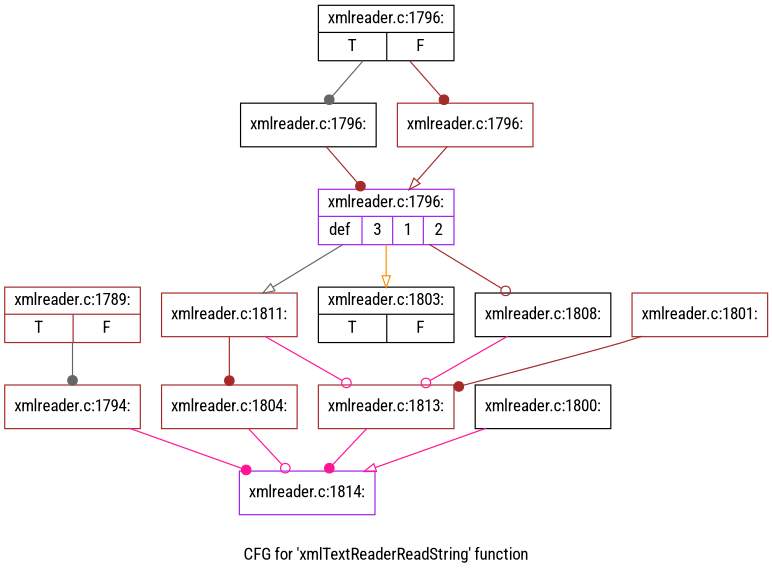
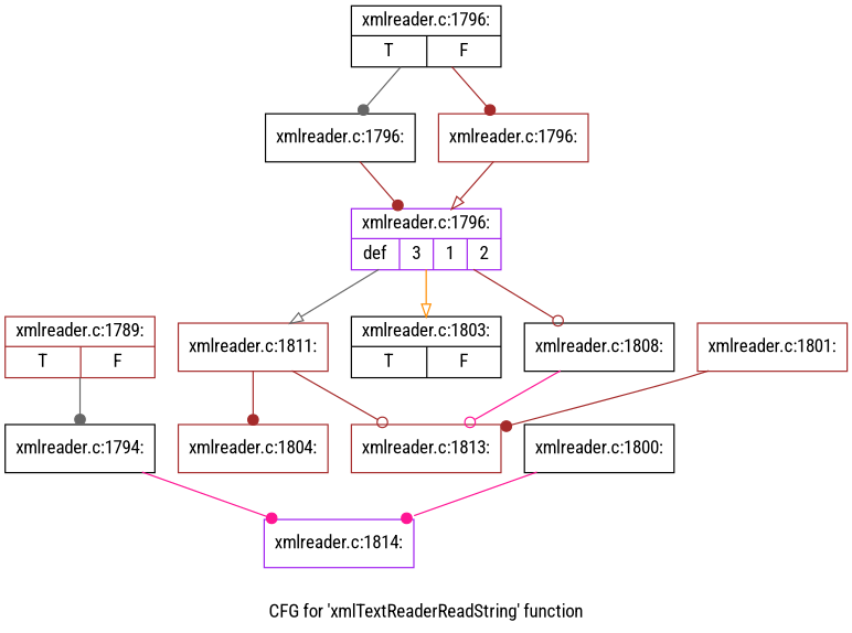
  digraph {
    fontname="Roboto Condensed"
    label="CFG for 'xmlTextReaderReadString' function"
    node [color=brown fontname="Roboto Condensed" shape=record]
    edge [arrowhead=dot color=deeppink fontname="Roboto Condensed"]
    n1 [label="{xmlreader.c:1789:|{<s0>T|<s1>F}}"]
-   n2 [label="{xmlreader.c:1794:}"]
+   n2 [color=black label="{xmlreader.c:1794:}"]
    n3 [color=purple label="{xmlreader.c:1814:}"]
    n4 [color=black label="{xmlreader.c:1796:|{<s0>T|<s1>F}}"]
    n5 [color=black label="{xmlreader.c:1796:}"]
    n6 [label="{xmlreader.c:1796:}"]
    n7 [color=purple label="{xmlreader.c:1796:|{<s0>def|<s1>3|<s2>1|<s3>2}}"]
    n8 [label="{xmlreader.c:1811:}"]
    n9 [color=black label="{xmlreader.c:1803:|{<s0>T|<s1>F}}"]
    n10 [color=black label="{xmlreader.c:1808:}"]
    n11 [label="{xmlreader.c:1813:}"]
    n12 [label="{xmlreader.c:1804:}"]
    n13 [color=black label="{xmlreader.c:1800:}"]
    n14 [label="{xmlreader.c:1801:}"]
    n1 -> n2 [color=gray40]
    n2 -> n3
    n4 -> n5 [color=gray40]
    n4 -> n6 [color=brown]
    n5 -> n7 [color=brown]
    n6 -> n7 [arrowhead=onormal color=brown]
    n7 -> n8 [arrowhead=onormal color=gray40]
    n7 -> n9 [arrowhead=onormal color=darkorange]
    n7 -> n10 [arrowhead=odot color=brown]
-   n8 -> n11 [arrowhead=odot]
+   n8 -> n11 [arrowhead=odot color=brown]
    n8 -> n12 [color=brown]
    n10 -> n11 [arrowhead=odot]
-   n11 -> n3
-   n12 -> n3 [arrowhead=odot]
-   n13 -> n3 [arrowhead=onormal]
+   n13 -> n3
    n14 -> n11 [color=brown]
  }
